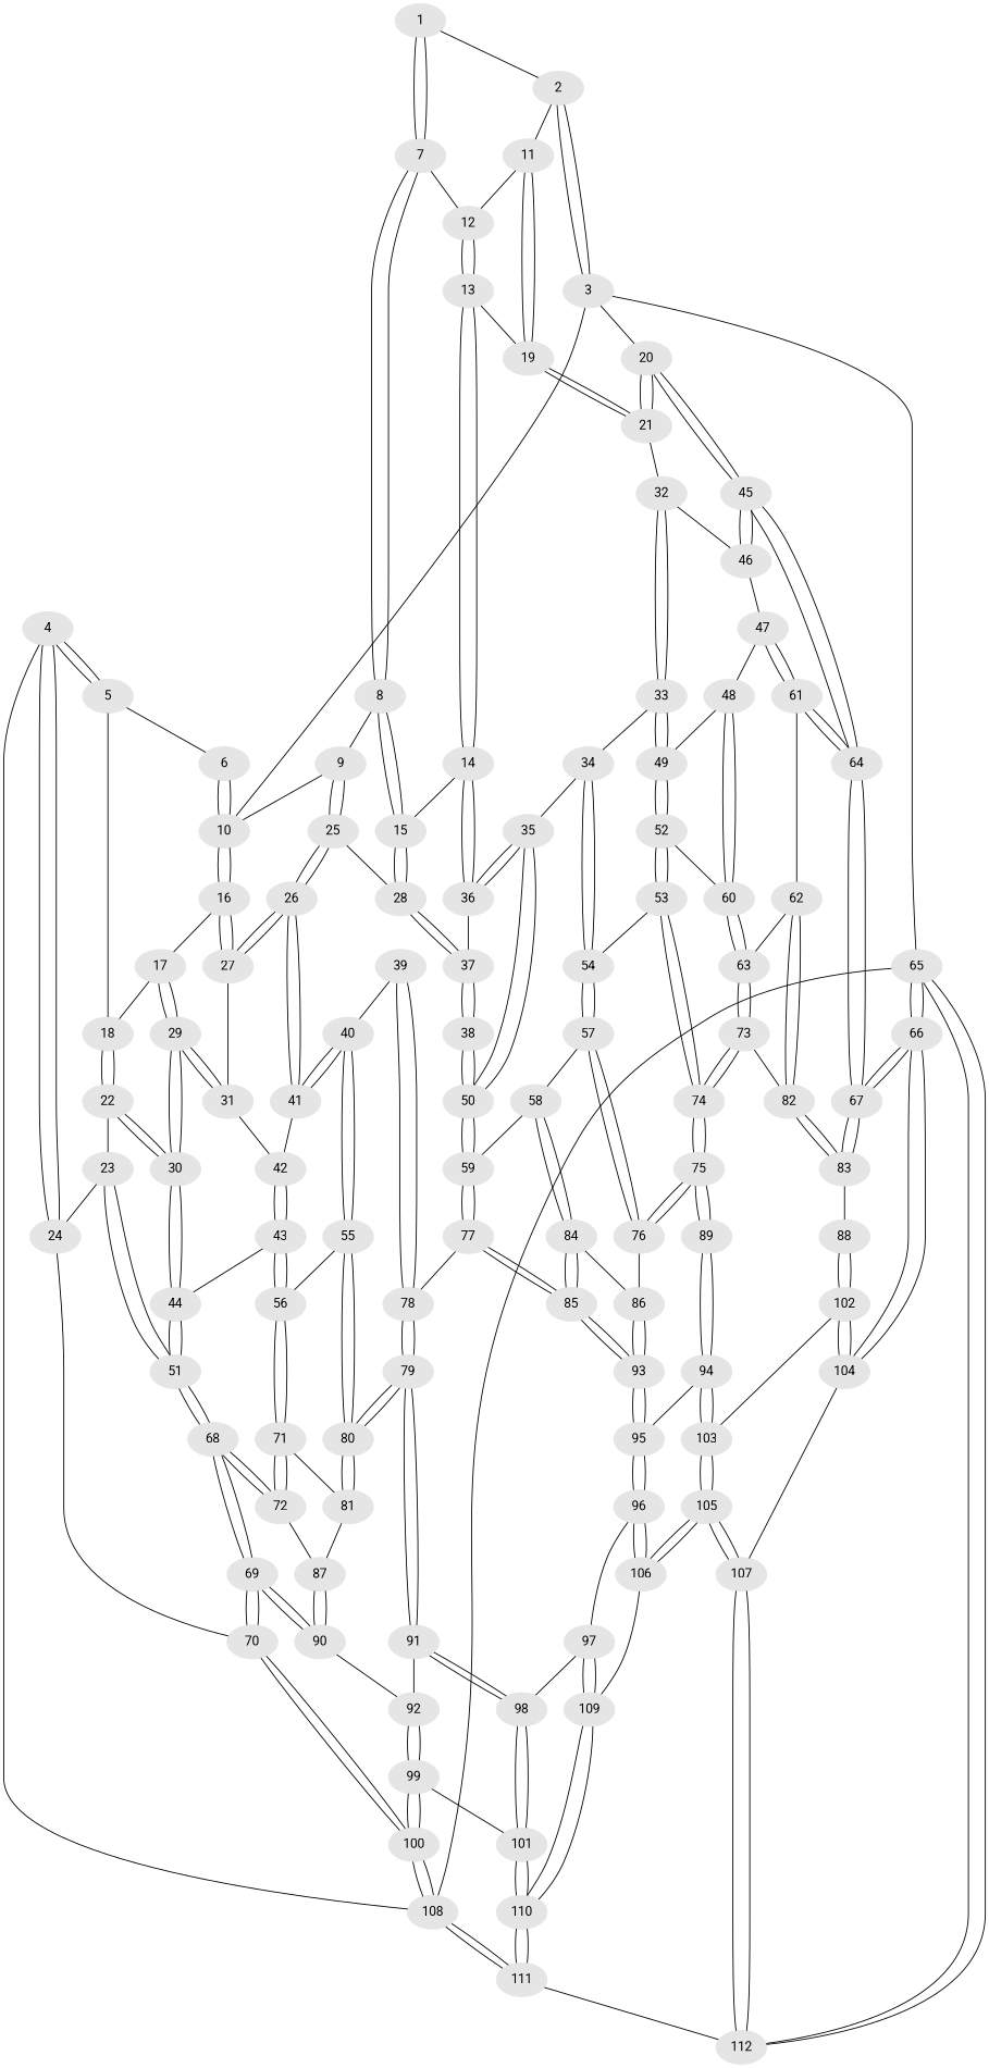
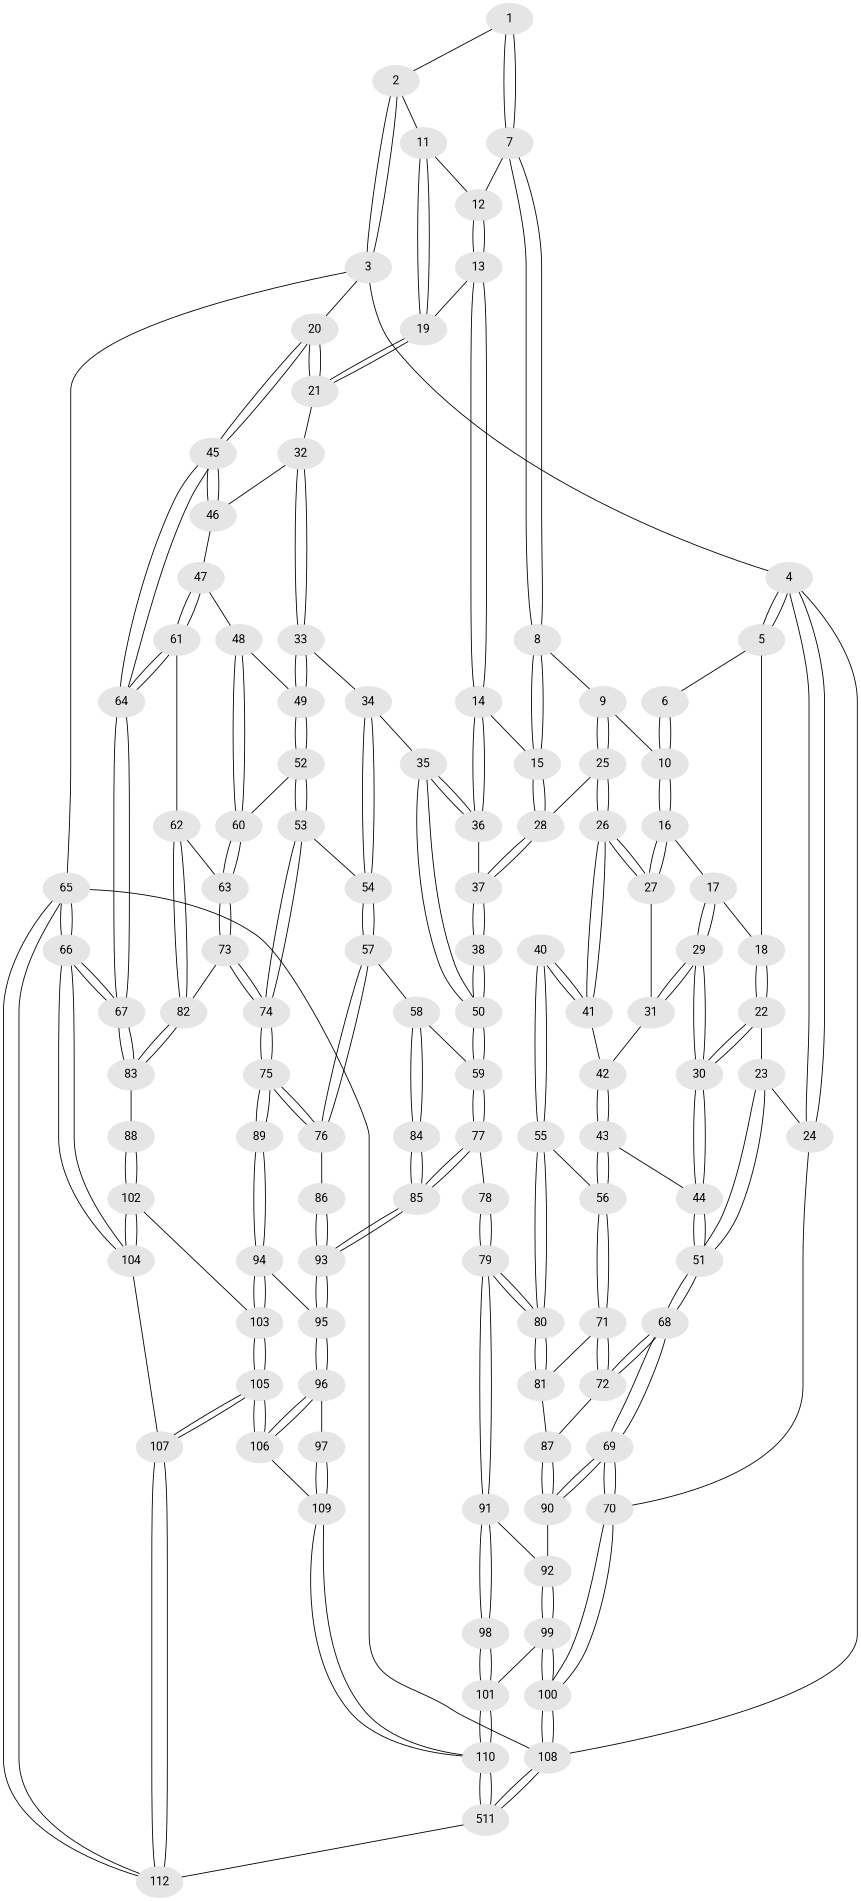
  graph {
    fontname=Roboto
    node [color=gray90 fontname=Roboto style=filled]
    edge [fontname=Roboto]
    1
    2
    7
    3
    11
    8
    12
    4
    20
    65
    19
    5
    24
    108
    21
    45
    66
    112
    6
    18
    70
-   111
+   111 [label=511]
    10
    22
    16
    9
    15
    13
    25
    28
    26
    17
    27
    14
    36
    37
    29
    31
    30
    23
    32
    46
    64
    33
    51
    44
    68
    100
    41
    42
    38
    43
    34
    49
    47
    35
    54
    52
    50
    57
    59
-   39
    40
    78
    55
    79
    56
    80
    71
    67
    48
    61
    60
    62
    63
    53
    77
    69
    72
    74
    75
    58
    76
    81
    84
    86
    85
    73
    82
    83
    104
    107
    88
    90
    87
    92
    89
    94
    93
    91
    98
    102
    95
    103
    99
    101
    96
    105
    97
    106
    109
    110
    1 -- 2
    1 -- 7
    1 -- 7
    2 -- 3
    2 -- 3
    2 -- 11
    7 -- 8
    7 -- 8
    7 -- 12
-   3 -- 10
+   3 -- 4
    3 -- 20
    3 -- 65
    11 -- 12
    11 -- 19
    11 -- 19
    8 -- 9
    8 -- 15
    8 -- 15
    12 -- 13
    12 -- 13
    4 -- 5
    4 -- 5
    4 -- 24
    4 -- 24
    4 -- 108
    20 -- 21
    20 -- 21
    20 -- 45
    20 -- 45
    65 -- 108
    65 -- 66
    65 -- 66
    65 -- 112
    65 -- 112
    19 -- 21
    19 -- 21
    5 -- 6
    5 -- 18
    24 -- 70
    108 -- 111
    108 -- 111
    21 -- 32
    45 -- 46
    45 -- 46
    45 -- 64
    45 -- 64
    66 -- 67
    66 -- 67
    66 -- 104
    66 -- 104
    6 -- 10
    6 -- 10
    18 -- 22
    18 -- 22
    70 -- 100
    70 -- 100
    111 -- 112
    10 -- 16
    10 -- 16
    22 -- 30
    22 -- 30
    22 -- 23
    16 -- 17
    16 -- 27
    16 -- 27
    9 -- 10
    9 -- 25
    9 -- 25
    15 -- 28
    15 -- 28
    13 -- 19
    13 -- 14
    13 -- 14
    25 -- 28
    25 -- 26
    25 -- 26
    28 -- 37
    28 -- 37
    26 -- 27
    26 -- 27
    26 -- 41
    26 -- 41
    17 -- 18
    17 -- 29
    17 -- 29
    27 -- 31
    14 -- 15
    14 -- 36
    14 -- 36
    36 -- 37
    37 -- 38
    37 -- 38
    29 -- 31
    29 -- 31
    29 -- 30
    29 -- 30
    31 -- 42
    30 -- 44
    30 -- 44
    23 -- 24
    23 -- 51
    23 -- 51
    32 -- 46
    32 -- 33
    32 -- 33
    46 -- 47
    64 -- 67
    64 -- 67
    33 -- 34
    33 -- 49
    33 -- 49
    51 -- 68
    51 -- 68
    44 -- 51
    44 -- 51
    68 -- 69
    68 -- 69
    68 -- 72
    68 -- 72
    100 -- 108
    100 -- 108
    41 -- 42
    42 -- 43
    42 -- 43
    38 -- 50
    38 -- 50
    43 -- 44
    43 -- 56
    43 -- 56
    34 -- 35
    34 -- 54
    34 -- 54
    49 -- 52
    49 -- 52
    47 -- 48
    47 -- 61
    47 -- 61
    35 -- 36
    35 -- 36
    35 -- 50
    35 -- 50
    54 -- 57
    54 -- 57
    52 -- 60
    52 -- 53
    52 -- 53
    50 -- 59
    50 -- 59
    57 -- 58
    57 -- 76
    57 -- 76
    59 -- 77
    59 -- 77
-   39 -- 40
-   39 -- 78
-   39 -- 78
    40 -- 41
    40 -- 41
    40 -- 55
    40 -- 55
    78 -- 79
    78 -- 79
    55 -- 56
    55 -- 80
    55 -- 80
    79 -- 80
    79 -- 80
    79 -- 91
    79 -- 91
    56 -- 71
    56 -- 71
    80 -- 81
    80 -- 81
    71 -- 72
    71 -- 72
    71 -- 81
    67 -- 83
    67 -- 83
    48 -- 49
    48 -- 60
    48 -- 60
    61 -- 64
    61 -- 64
    61 -- 62
    60 -- 63
    60 -- 63
    62 -- 63
    62 -- 82
    62 -- 82
    63 -- 73
    63 -- 73
    53 -- 54
    53 -- 74
    53 -- 74
    77 -- 78
    77 -- 85
    77 -- 85
    69 -- 70
    69 -- 70
    69 -- 90
    69 -- 90
    72 -- 87
    74 -- 75
    74 -- 75
    75 -- 76
    75 -- 76
    75 -- 89
    75 -- 89
    58 -- 59
    58 -- 84
    58 -- 84
    76 -- 86
    81 -- 87
-   84 -- 86
    84 -- 85
    84 -- 85
    86 -- 93
    86 -- 93
    85 -- 93
    85 -- 93
    73 -- 74
    73 -- 74
    73 -- 82
    82 -- 83
    82 -- 83
    83 -- 88
    104 -- 107
    107 -- 112
    107 -- 112
    88 -- 102
    88 -- 102
    90 -- 92
    87 -- 90
    87 -- 90
    92 -- 99
    92 -- 99
    89 -- 94
    89 -- 94
    94 -- 95
    94 -- 103
    94 -- 103
    93 -- 95
    93 -- 95
    91 -- 92
    91 -- 98
    91 -- 98
    98 -- 101
    98 -- 101
    102 -- 104
    102 -- 104
    102 -- 103
    95 -- 96
    95 -- 96
    103 -- 105
    103 -- 105
    99 -- 100
    99 -- 100
    99 -- 101
    101 -- 110
    101 -- 110
    96 -- 97
    96 -- 106
    96 -- 106
    105 -- 107
    105 -- 107
    105 -- 106
    105 -- 106
-   97 -- 98
    97 -- 109
    97 -- 109
    106 -- 109
    109 -- 110
    109 -- 110
    110 -- 111
    110 -- 111
  }
